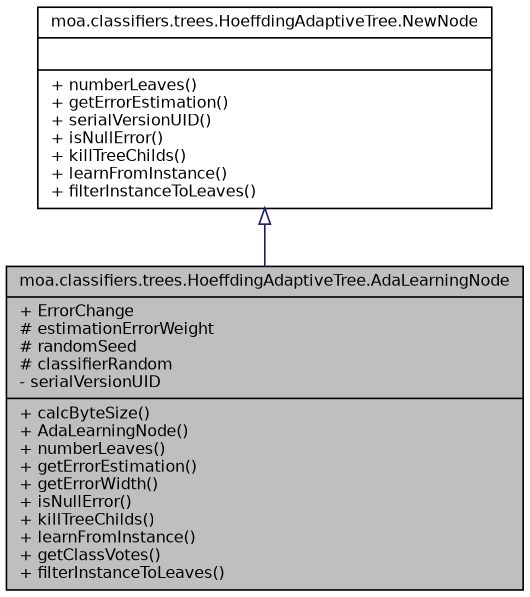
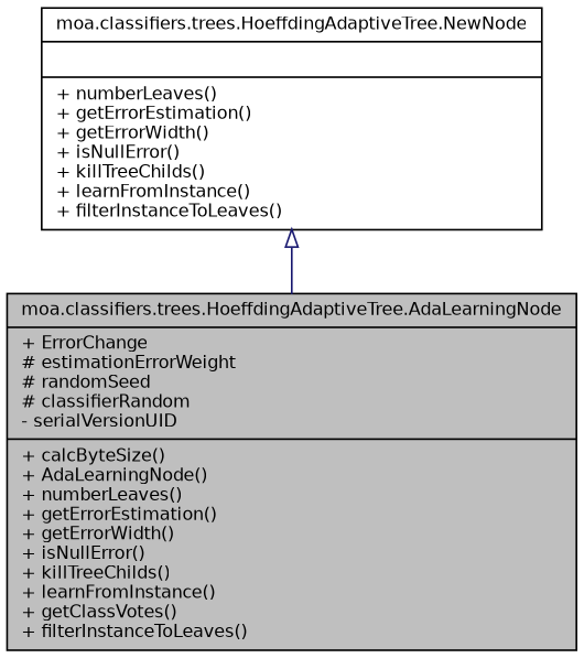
  digraph {
    node [color=black fontname=Helvetica fontsize=10 shape=record style=filled]
    n1 [fillcolor=grey75 fontcolor=black height=0.2 label="{moa.classifiers.trees.HoeffdingAdaptiveTree.AdaLearningNode\n|+ ErrorChange\l# estimationErrorWeight\l# randomSeed\l# classifierRandom\l- serialVersionUID\l|+ calcByteSize()\l+ AdaLearningNode()\l+ numberLeaves()\l+ getErrorEstimation()\l+ getErrorWidth()\l+ isNullError()\l+ killTreeChilds()\l+ learnFromInstance()\l+ getClassVotes()\l+ filterInstanceToLeaves()\l}" width=0.4]
-   n2 [fillcolor=white height=0.2 label="{moa.classifiers.trees.HoeffdingAdaptiveTree.NewNode\n||+ numberLeaves()\l+ getErrorEstimation()\l+ serialVersionUID()\l+ isNullError()\l+ killTreeChilds()\l+ learnFromInstance()\l+ filterInstanceToLeaves()\l}" width=0.4]
+   n2 [fillcolor=white height=0.2 label="{moa.classifiers.trees.HoeffdingAdaptiveTree.NewNode\n||+ numberLeaves()\l+ getErrorEstimation()\l+ getErrorWidth()\l+ isNullError()\l+ killTreeChilds()\l+ learnFromInstance()\l+ filterInstanceToLeaves()\l}" width=0.4]
    n2 -> n1 [arrowtail=empty color=midnightblue dir=back fontname=Helvetica fontsize=10 labelfontname=Helvetica labelfontsize=10 style=solid]
  }
